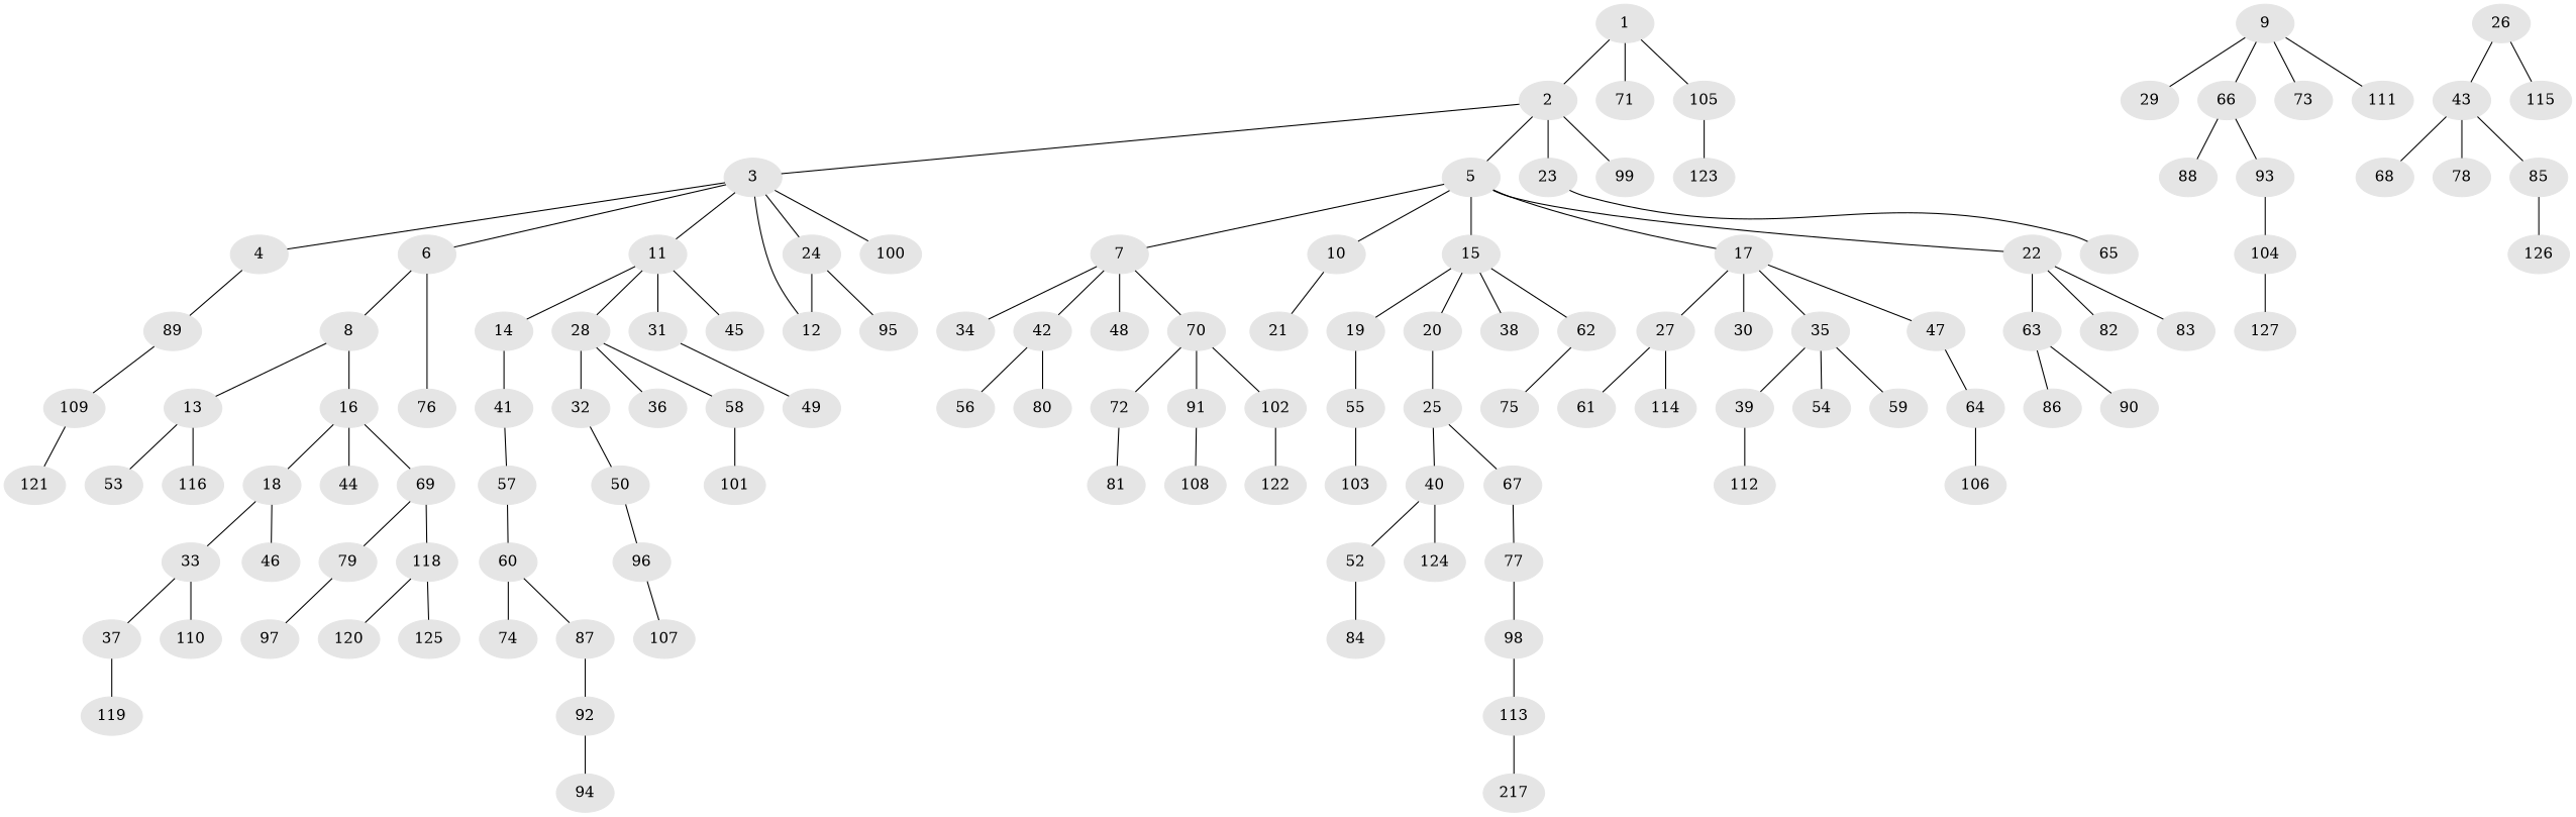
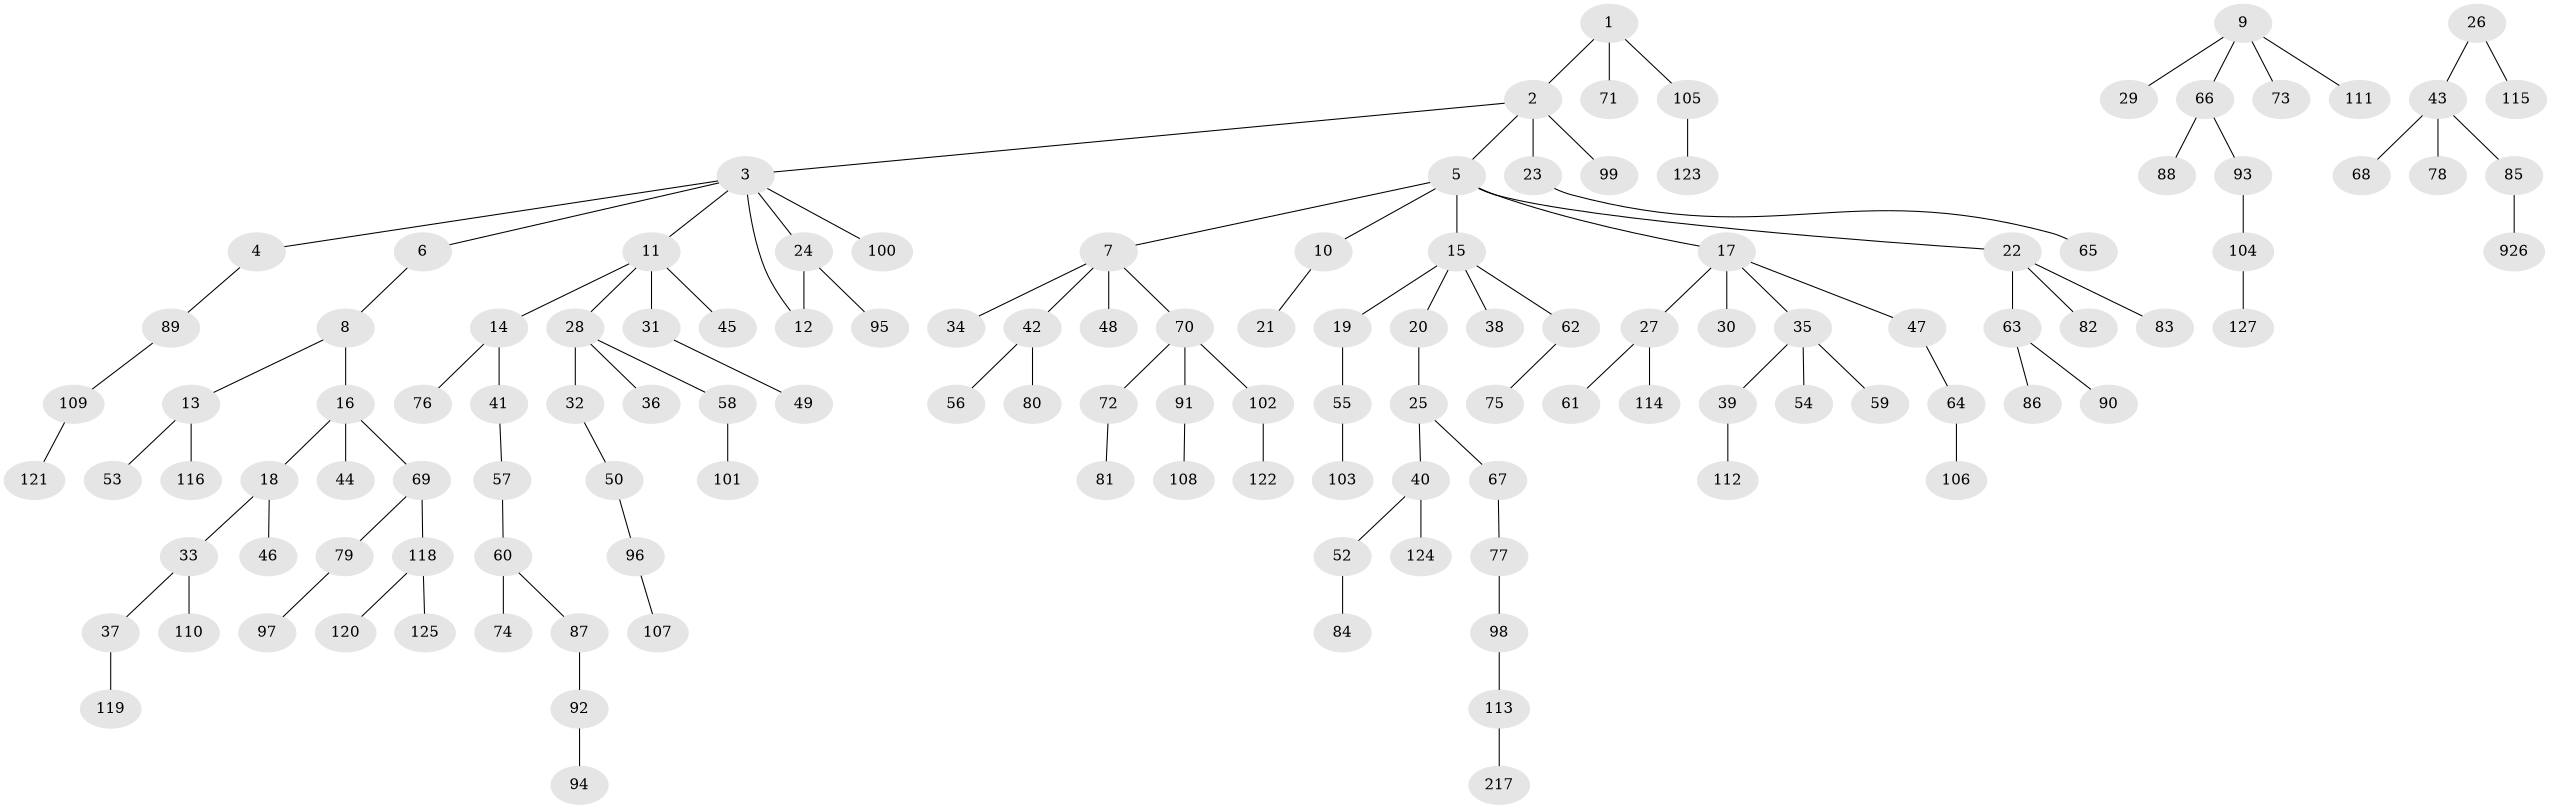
  graph {
    node [color=gray90 style=filled]
    1
    2
    71
    105
    3
    5
    23
    99
    123
    4
    6
    11
    12
    24
    100
    7
    10
    15
    17
    22
    65
    89
    8
    76
    14
    28
    31
    45
    95
    109
    34
    42
    48
    70
    9
    29
    66
    73
    111
    21
    19
    20
    38
    62
    27
    30
    35
    47
    63
    82
    83
    13
    16
    56
    80
    72
    91
    102
    53
    116
    18
    44
    69
    88
    93
    41
    32
    36
    58
    49
    57
    55
    25
    75
    33
    46
    79
    118
    61
    114
    39
    54
    59
    64
    37
    110
    103
    40
    67
    86
    90
    26
    43
    115
    52
    124
    77
    68
    78
    85
    50
    101
    96
    119
    112
    84
    60
-   126
+   126 [label=926]
    106
    107
    74
    87
    92
    104
    98
    97
    120
    125
    81
    108
    122
    113
    94
    121
    127
    n126 [label=217]
    1 -- 2
    1 -- 71
    1 -- 105
    2 -- 3
    2 -- 5
    2 -- 23
    2 -- 99
    105 -- 123
    3 -- 4
    3 -- 6
    3 -- 11
    3 -- 12
    3 -- 24
    3 -- 100
    5 -- 7
    5 -- 10
    5 -- 15
    5 -- 17
    5 -- 22
    23 -- 65
    4 -- 89
    6 -- 8
-   6 -- 76
+   14 -- 76
    11 -- 14
    11 -- 28
    11 -- 31
    11 -- 45
    24 -- 12
    24 -- 95
    7 -- 34
    7 -- 42
    7 -- 48
    7 -- 70
    10 -- 21
    15 -- 19
    15 -- 20
    15 -- 38
    15 -- 62
    17 -- 27
    17 -- 30
    17 -- 35
    17 -- 47
    22 -- 63
    22 -- 82
    22 -- 83
    89 -- 109
    8 -- 13
    8 -- 16
    14 -- 41
    28 -- 32
    28 -- 36
    28 -- 58
    31 -- 49
    109 -- 121
    42 -- 56
    42 -- 80
    70 -- 72
    70 -- 91
    70 -- 102
    9 -- 29
    9 -- 66
    9 -- 73
    9 -- 111
    66 -- 88
    66 -- 93
    19 -- 55
    20 -- 25
    62 -- 75
    27 -- 61
    27 -- 114
    35 -- 39
    35 -- 54
    35 -- 59
    47 -- 64
    63 -- 86
    63 -- 90
    13 -- 53
    13 -- 116
    16 -- 18
    16 -- 44
    16 -- 69
    72 -- 81
    91 -- 108
    102 -- 122
    18 -- 33
    18 -- 46
    69 -- 79
    69 -- 118
    93 -- 104
    41 -- 57
    32 -- 50
    58 -- 101
    57 -- 60
    55 -- 103
    25 -- 40
    25 -- 67
    33 -- 37
    33 -- 110
    79 -- 97
    118 -- 120
    118 -- 125
    39 -- 112
    64 -- 106
    37 -- 119
    40 -- 52
    40 -- 124
    67 -- 77
    26 -- 43
    26 -- 115
    43 -- 68
    43 -- 78
    43 -- 85
    52 -- 84
    77 -- 98
    85 -- 126
    50 -- 96
    96 -- 107
    60 -- 74
    60 -- 87
    87 -- 92
    92 -- 94
    104 -- 127
    98 -- 113
    113 -- n126
  }
